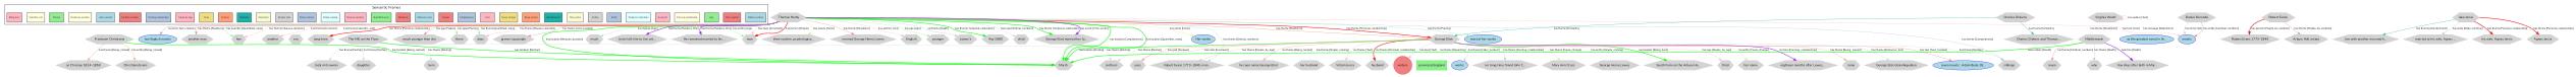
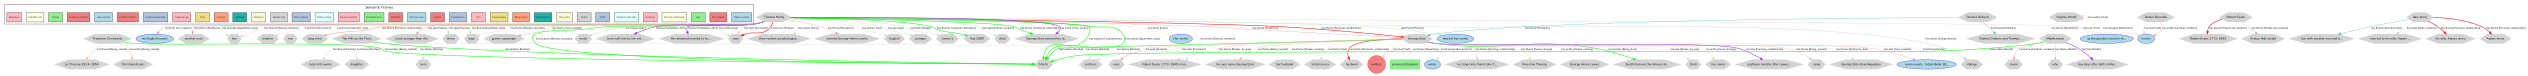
  digraph {
    bgcolor=white
    compound=true
    fontname=Nunito
    rankdir=TB
    node [fillcolor=lightgray fontname=Nunito fontsize=12 shape=hexagon style=filled color=gray]
    edge [color=lightpink fontname=Nunito fontsize=10 penwidth=1]
    n1 [fillcolor=lightblue fontsize=8 label=Ordinal_numbers shape=box color=""]
    n2 [fillcolor=lightcoral fontsize=8 label=Text_creation shape=box color=""]
    n3 [fillcolor=lightgreen fontsize=8 label=Age shape=box color=""]
    n4 [fillcolor=lightyellow fontsize=8 label=Personal_relationship shape=box color=""]
    n5 [fillcolor=lightpink fontsize=8 label=Increment shape=box color=""]
    n6 [fillcolor=lightcyan fontsize=8 label=Temporal_collocation shape=box color=""]
    n7 [fillcolor=lightsteelblue fontsize=8 label=Death shape=box color=""]
    n8 [fontsize=8 label=Kinship shape=box color=""]
    n9 [fillcolor=lightgoldenrodyellow fontsize=8 label=Time_vector shape=box color=""]
    n10 [fillcolor=lightseagreen fontsize=8 label=Abandonment shape=box color=""]
    n11 [fillcolor=lightsalmon fontsize=8 label=Being_named shape=box color=""]
    n12 [fillcolor=lightgoldenrod fontsize=8 label=Cause_change shape=box color=""]
    n13 [fillcolor=lightpink fontsize=8 label=Text shape=box color=""]
    n14 [fillcolor=lightsteelblue fontsize=8 label=Completeness shape=box color=""]
    n15 [fillcolor=lightcoral fontsize=8 label=People shape=box color=""]
    n16 [fillcolor=lightblue fontsize=8 label=Reference_text shape=box color=""]
    n17 [fillcolor=lightcoral fontsize=8 label=Residence shape=box color=""]
    n18 [fillcolor=lightgreen fontsize=8 label=Quantified_mass shape=box color=""]
    n19 [fillcolor=lightpink fontsize=8 label=Measure_duration shape=box color=""]
    n20 [fillcolor=lightcyan fontsize=8 label=Simple_naming shape=box color=""]
    n21 [fillcolor=lightsteelblue fontsize=8 label=State_continue shape=box color=""]
    n22 [fontsize=8 label=Relative_time shape=box color=""]
    n23 [fillcolor=lightgoldenrodyellow fontsize=8 label=Statement shape=box color=""]
    n24 [fillcolor=lightseagreen fontsize=8 label=Similarity shape=box color=""]
    n25 [fillcolor=lightsalmon fontsize=8 label=Purpose shape=box color=""]
    n26 [fillcolor=lightgoldenrod fontsize=8 label=Fame shape=box color=""]
    n27 [fillcolor=lightpink fontsize=8 label=People_by_age shape=box color=""]
    n28 [fillcolor=lightsteelblue fontsize=8 label=Forming_relationships shape=box color=""]
    n29 [fillcolor=lightcoral fontsize=8 label=Cardinal_numbers shape=box color=""]
    n30 [fillcolor=lightblue fontsize=8 label=Labor_product shape=box color=""]
-   n31 [fillcolor=lightyellow fontsize=8 label=People_by_vocation shape=box color=""]
+   n31 [fillcolor=lightcoral fontsize=8 label=People_by_vocation shape=box color=""]
    n32 [fillcolor=lightgreen fontsize=8 label=Placing shape=box color=""]
    n33 [fillcolor=lightyellow fontsize=8 label=Calendric_unit shape=box color=""]
    n34 [fillcolor=lightpink fontsize=8 label=Being_born shape=box color=""]
    n35 [color=red fillcolor=lightcoral label=writers shape=circle]
    n36 [color=green fillcolor=lightgreen label="provincial England" shape=box]
    n37 [color=blue fillcolor=lightblue label=works shape=ellipse]
    n38 [color=blue fillcolor=lightblue label="Her works" shape=ellipse]
    n39 [color=blue fillcolor=lightblue label=novels shape=ellipse]
    n40 [color=blue fillcolor=lightblue label="as the greatest novel in th..." shape=ellipse]
    n41 [color=blue fillcolor=lightblue label="most of her works" shape=ellipse]
    n42 [color=blue fillcolor=lightblue label="seven novels : Adam Bede 18..." shape=ellipse]
    n43 [color=blue fillcolor=lightblue label="few English novels" shape=ellipse]
    n44 [label="another man"]
    n45 [label=uses]
    n46 [label="Daniel Deronda"]
    n47 [label=seven]
    n48 [label="her pen name George Eliot"]
    n49 [label=few]
    n50 [label=another]
    n51 [label=era]
    n52 [label="Robert Evans"]
    n53 [label="Robert Evans 1773–1849"]
    n54 [label="Arbury Hall estate"]
    n55 [label="long-time"]
    n56 [label="live with another man and h..."]
    n57 [label=twin]
    n58 [label="George Eliot"]
    n59 [label="her husband"]
    n60 [label="Victorian era"]
    n61 [label=husband]
    n62 [label=March]
    n63 [label="her long-time friend John C..."]
-   n64 [label="Mary Ann Cross"]
+   n64 [label="Mary Ann Thomas"]
    n65 [label="George Henry Lewes"]
    n66 [label="Robert Evans 1773–1849, man..."]
    n67 [label="South Farm on the Arbury Ha..."]
    n68 [label=third]
    n69 [label=siblings]
    n70 [label="her name"]
    n71 [label="eighteen months after Lewes..."]
    n72 [label=brothers]
    n73 [label=name]
    n74 [label="George Eliot disambiguation"]
    n75 [label="much younger than she"]
    n76 [label=there]
    n77 [label=who]
    n78 [label=days]
    n79 [label="as Chrissey 1814–1859"]
    n80 [label="Jake Jervis"]
    n81 [label="married to his wife, Agnes ..."]
    n82 [label="his wife, Agnes Jervis"]
    n83 [label="Agnes Jervis"]
    n84 [label="Freetown Christiania"]
    n85 [label="Christiana Evans"]
    n86 [label="grown-up people"]
    n87 [label=much]
    n88 [label="local mill-owner"]
    n89 [label="Jervis left him to live wit..."]
    n90 [label="The Mill on the Floss"]
    n91 [label=daughter]
    n92 [label="He remained married to his ..."]
    n93 [label="Thomas Hardy"]
    n94 [label=man]
    n95 [label="their realism, psychologica..."]
    n96 [label="married George Henry Lewes"]
    n97 [label=English]
    n98 [label=younger]
    n99 [label="Lewes's"]
    n100 [label="May 1880"]
    n101 [label=child]
    n102 [label="George Eliot married her lo..."]
    n103 [label="Charles Dickens"]
    n104 [label="Charles Dickens and Thomas ..."]
    n105 [label="few days after birth in Mar..."]
    n106 [label=Middlemarch]
    n107 [label="Virginia Woolf"]
    subgraph cluster_1 {
      subgraph sub_2 {
        color=red
        fillcolor=lightcoral
        label=People
        style=filled
      }
    }
    subgraph cluster_3 {
      subgraph sub_4 {
        color=green
        fillcolor=lightgreen
        label=Locations
        style=filled
      }
    }
    subgraph cluster_5 {
      subgraph sub_6 {
        color=orange
        fillcolor=lightyellow
        label=Events
        style=filled
      }
    }
    subgraph cluster_7 {
      subgraph sub_8 {
        color=blue
        fillcolor=lightblue
        label=Concepts
        style=filled
      }
    }
    subgraph cluster_9 {
      subgraph sub_10 {
        color=gray
        fillcolor=lightgray
        label=Other
        style=filled
      }
    }
    subgraph cluster_11 {
      color=black
      fillcolor=white
      label="Semantic Frames"
      rank=sink
      style=filled
      n1
      n2
      n3
      n4
      n5
      n6
      n7
      n8
      n9
      n10
      n11
      n12
      n13
      n14
      n15
      n16
      n17
      n18
      n19
      n20
      n21
      n22
      n23
      n24
      n25
      n26
      n27
      n28
      n29
      n30
      n31
      n32
      n33
      n34
    }
    n46 -> n39 [label="has text [Text]"]
    n46 -> n39 [color=lightcoral label="has entity [Cardinal_numbers]"]
    n52 -> n53 [color=red label="has person [People_by_vocation]" penwidth=2]
    n52 -> n54 [color=lightcoral label="has theme [People_by_vocation]"]
    n58 -> n35 [label="has text [Text]"]
    n58 -> n36 [color=lightyellow label="has theme [Departing]"]
    n58 -> n37 [color=lightblue label="has theme [Labor_product]"]
    n58 -> n42 [color=lightcoral label="has text [Text_creation]"]
    n58 -> n45 [label="has class [Increment]"]
    n58 -> n45 [color=lightsalmon label="has goal [Purpose]"]
    n58 -> n48 [color=lightsalmon label="has theme [Being_named]"]
    n58 -> n59 [color=lightcyan label="has theme [Simple_naming]"]
    n58 -> n60 [label="has theme [Text]"]
    n58 -> n61 [color=red label="has theme [Personal_relationship]" penwidth=2]
    n58 -> n62 [color=green label="has location [Kinship]" penwidth=2]
    n58 -> n63 [color=lightsteelblue label="has theme [Forming_relationships]"]
    n58 -> n64 [color=lightgoldenrod label="has theme [Cause_change]"]
    n58 -> n65 [color=lightcyan label="has entity [Simple_naming]"]
    n58 -> n66 [label="has theme [People_by_age]"]
    n58 -> n67 [color=green label="has location [Being_born]" penwidth=2]
    n58 -> n68 [label="has age [People_by_age]"]
    n58 -> n69 [color=lightgray label="has theme [Kinship]"]
    n58 -> n70 [color=lightgoldenrod label="has entity [Cause_change]"]
    n58 -> n71 [color=purple label="has time [Forming_relationships]" penwidth=2]
    n58 -> n72 [color=lightgray label="has theme [Kinship]"]
    n58 -> n73 [color=lightsalmon label="has theme [Being_named]"]
    n58 -> n74 [color=lightblue label="has theme [Reference_text]"]
    n80 -> n56 [color=lightseagreen label="has theme [Abandonment]"]
    n80 -> n81 [color=lightsteelblue label="has state [State_continue]"]
    n80 -> n82 [color=red label="has theme [Personal_relationship]" penwidth=2]
    n80 -> n83 [color=red label="has theme [Personal_relationship]" penwidth=2]
    n84 -> n62 [color=green label="has location [Being_named]" penwidth=2]
    n84 -> n79 [color=lightsalmon label="has theme [Being_named]"]
    n84 -> n85 [color=lightsalmon label="has entity [Being_named]"]
    n90 -> n57 [color=lightgray label="has theme [Kinship]"]
    n90 -> n62 [color=green label="has location [Kinship]" penwidth=2]
    n90 -> n72 [color=lightgray label="has theme [Kinship]"]
    n90 -> n88 [color=lightgray label="has theme [Kinship]"]
    n90 -> n91 [color=lightgray label="has theme [Kinship]"]
    n93 -> n38 [color=lightgoldenrod label="has entity [Fame]"]
    n93 -> n39 [label="has text [Text]"]
    n93 -> n41 [color=lightgreen label="has theme [Placing]"]
    n93 -> n43 [color=lightcoral label="has text [Text_creation]"]
    n93 -> n44 [color=lightcoral label="has theme [Residence]"]
    n93 -> n49 [label="has theme [Measure_duration]"]
    n93 -> n49 [color=lightgreen label="has quantity [Quantified_mass]"]
    n93 -> n50 [label="has theme [Increment]"]
    n93 -> n51 [color=lightyellow label="has theme [Calendric_unit]"]
-   n93 -> n55 [color=red label="has theme [Personal_relationship]" penwidth=2]
+   n93 -> n55 [color=lightsalmon label="has theme [Personal_relationship]" penwidth=2]
    n93 -> n58 [color=red label="has theme [Personal_relationship]" penwidth=2]
    n93 -> n58 [color=lightcoral label="has theme [Residence]"]
    n93 -> n62 [color=green label="has location [Completeness]" penwidth=2]
    n93 -> n62 [color=green label="has location [Quantified_mass]" penwidth=2]
    n93 -> n62 [color=green label="has location [Measure_duration]" penwidth=2]
    n93 -> n66 [color=lightblue label="has theme [Ordinal_numbers]"]
    n93 -> n69 [color=lightsteelblue label="has theme [Completeness]"]
    n93 -> n75 [color=lightcoral label="has age [People]"]
    n93 -> n76 [color=lightgreen label="has goal [Placing]"]
    n93 -> n78 [color=lightgreen label="has theme [Quantified_mass]"]
    n93 -> n78 [label="has theme [Measure_duration]"]
    n93 -> n86 [color=lightcoral label="has theme [Text_creation]"]
    n93 -> n87 [color=lightgreen label="has degree [Age]"]
    n93 -> n89 [color=purple label="has theme [Relative_time]" penwidth=2]
    n93 -> n92 [color=purple label="has theme [Relative_time]" penwidth=2]
    n93 -> n94 [color=lightgreen label="has entity [Age]"]
    n93 -> n94 [label="has class [Increment]"]
    n93 -> n94 [color=red label="has person [People]" penwidth=2]
    n93 -> n95 [color=lightgoldenrod label="has reason [Fame]"]
    n93 -> n96 [color=lightcoral label="has theme [Residence]"]
    n93 -> n97 [label="has author [Text]"]
    n93 -> n98 [color=lightgreen label="has age [Age]"]
    n93 -> n99 [color=lightsteelblue label="has theme [Death]"]
    n93 -> n100 [color=green label="has theme [Temporal_collocation]" penwidth=2]
    n93 -> n101 [color=lightblue label="has type [Ordinal_numbers]"]
    n93 -> n102 [color=green label="has theme [Temporal_collocation]" penwidth=2]
    n93 -> n102 [color=purple label="has event [Time_vector]" penwidth=2]
    n103 -> n58 [color=lightseagreen label="has theme [Similarity]"]
    n103 -> n104 [color=lightseagreen label="has theme [Similarity]"]
    n106 -> n47 [color=lightcoral label="has theme [Cardinal_numbers]"]
    n106 -> n62 [color=green label="has location [Death]" penwidth=2]
    n106 -> n77 [color=lightsteelblue label="has theme [Death]"]
    n106 -> n105 [color=purple label="has time [Death]" penwidth=2]
    n107 -> n40 [color=lightgoldenrodyellow label="has message [Statement]"]
    n107 -> n106 [color=lightgoldenrodyellow label="has theme [Statement]"]
    n107 -> n107 [label="has author [Text]"]
  }
